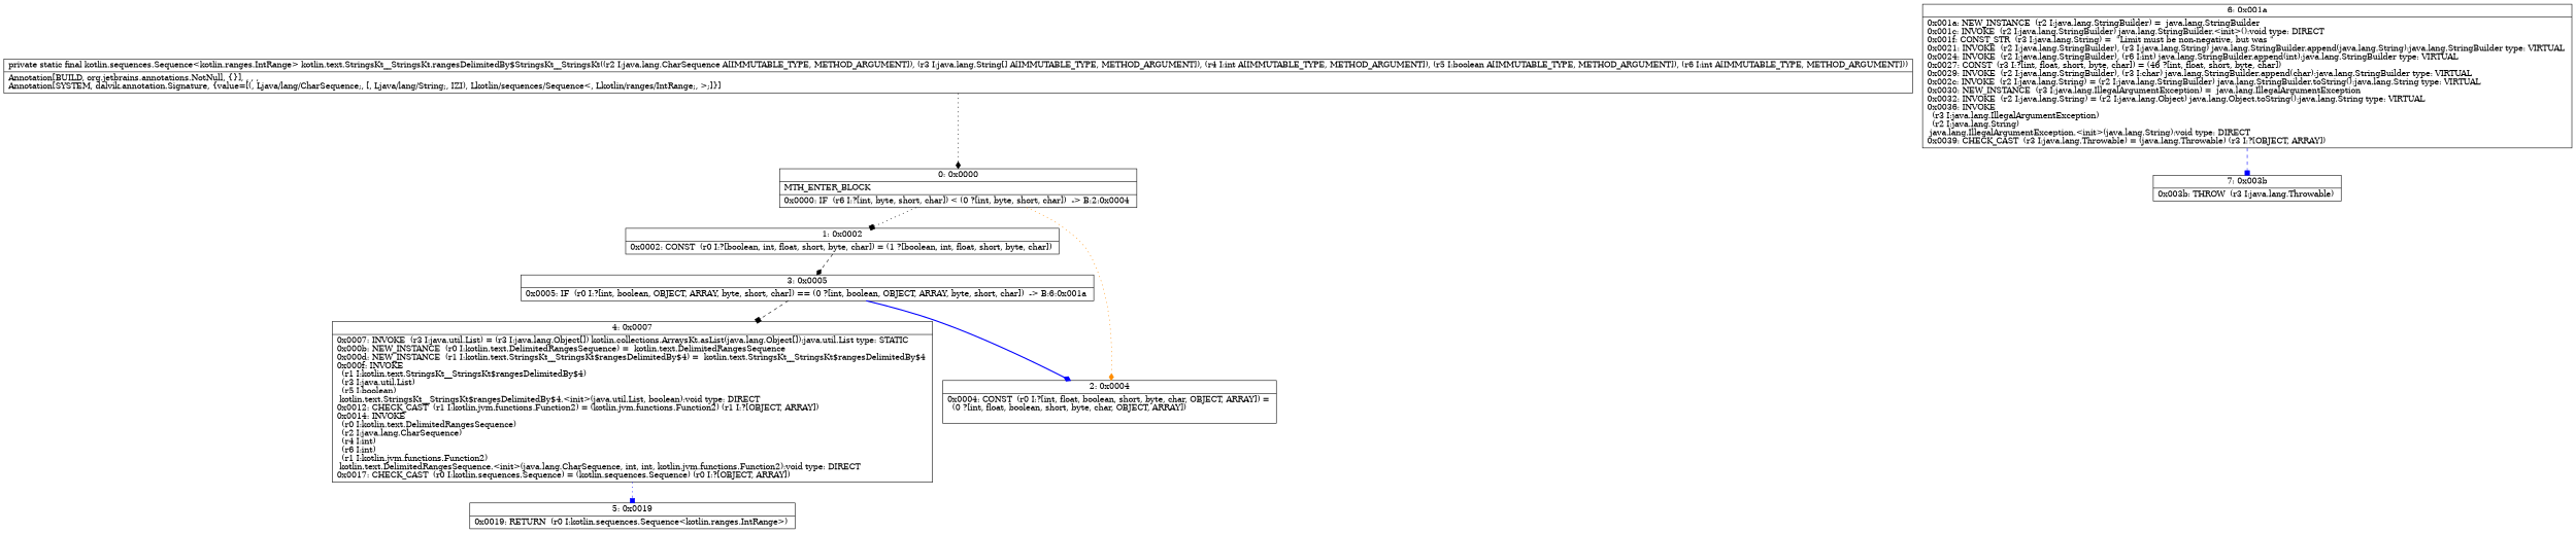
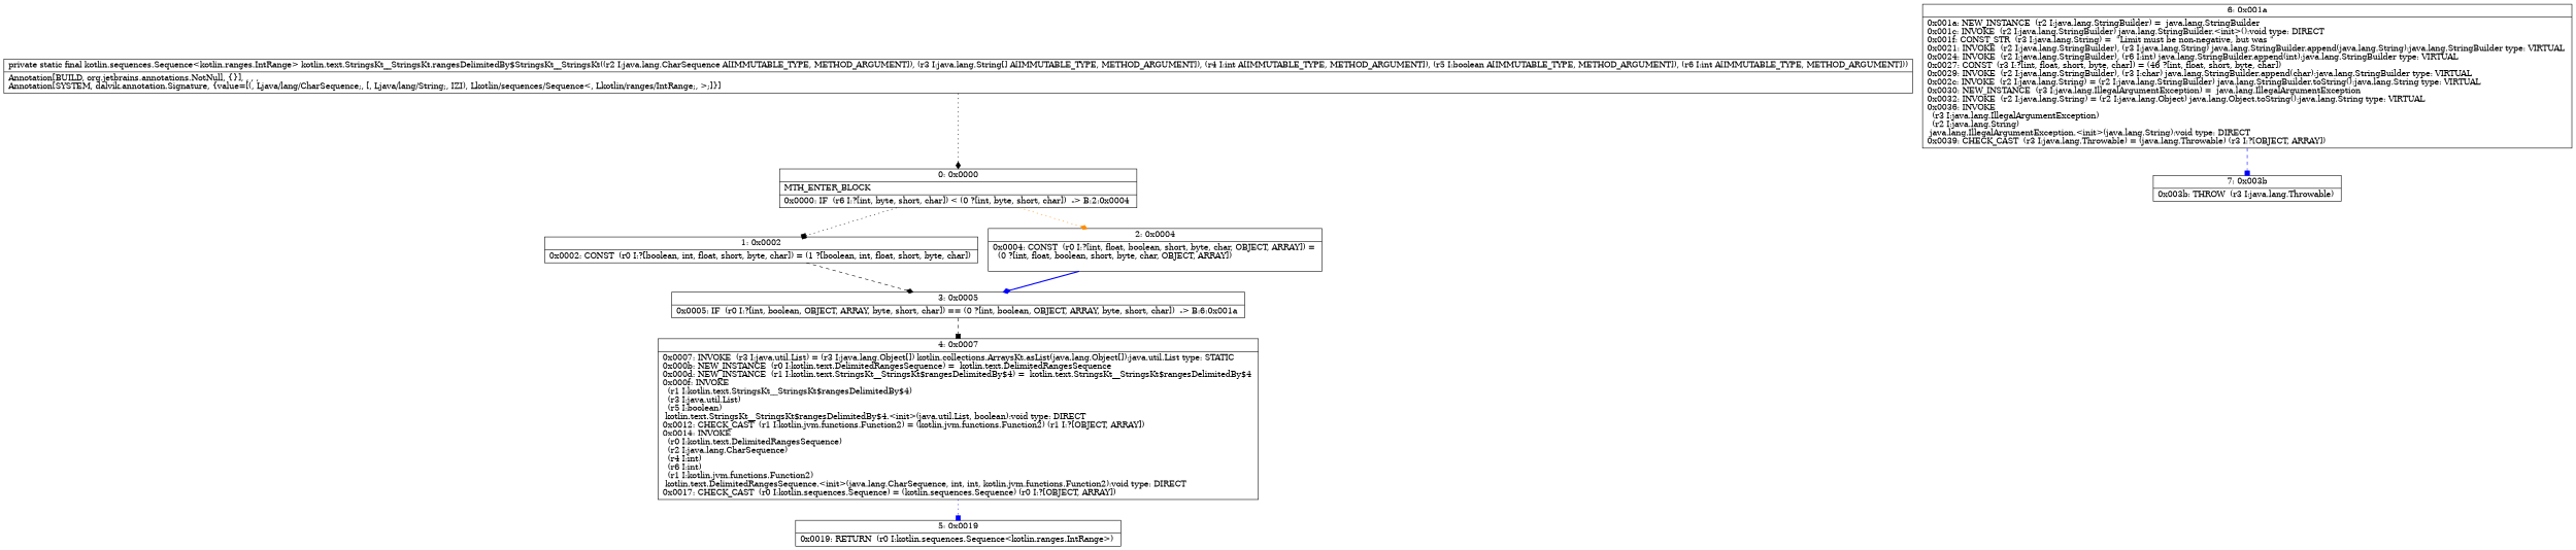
  digraph {
    node [shape=record]
    edge [arrowhead=box color=black style=dotted]
    n1 [label="{0\:\ 0x0000|MTH_ENTER_BLOCK\l|0x0000: IF  (r6 I:?[int, byte, short, char]) \< (0 ?[int, byte, short, char])  \-\> B:2:0x0004 \l}"]
    n2 [label="{1\:\ 0x0002|0x0002: CONST  (r0 I:?[boolean, int, float, short, byte, char]) = (1 ?[boolean, int, float, short, byte, char]) \l}"]
    n3 [label="{2\:\ 0x0004|0x0004: CONST  (r0 I:?[int, float, boolean, short, byte, char, OBJECT, ARRAY]) = \l  (0 ?[int, float, boolean, short, byte, char, OBJECT, ARRAY])\l \l}"]
    n4 [label="{3\:\ 0x0005|0x0005: IF  (r0 I:?[int, boolean, OBJECT, ARRAY, byte, short, char]) == (0 ?[int, boolean, OBJECT, ARRAY, byte, short, char])  \-\> B:6:0x001a \l}"]
    n5 [label="{4\:\ 0x0007|0x0007: INVOKE  (r3 I:java.util.List) = (r3 I:java.lang.Object[]) kotlin.collections.ArraysKt.asList(java.lang.Object[]):java.util.List type: STATIC \l0x000b: NEW_INSTANCE  (r0 I:kotlin.text.DelimitedRangesSequence) =  kotlin.text.DelimitedRangesSequence \l0x000d: NEW_INSTANCE  (r1 I:kotlin.text.StringsKt__StringsKt$rangesDelimitedBy$4) =  kotlin.text.StringsKt__StringsKt$rangesDelimitedBy$4 \l0x000f: INVOKE  \l  (r1 I:kotlin.text.StringsKt__StringsKt$rangesDelimitedBy$4)\l  (r3 I:java.util.List)\l  (r5 I:boolean)\l kotlin.text.StringsKt__StringsKt$rangesDelimitedBy$4.\<init\>(java.util.List, boolean):void type: DIRECT \l0x0012: CHECK_CAST  (r1 I:kotlin.jvm.functions.Function2) = (kotlin.jvm.functions.Function2) (r1 I:?[OBJECT, ARRAY]) \l0x0014: INVOKE  \l  (r0 I:kotlin.text.DelimitedRangesSequence)\l  (r2 I:java.lang.CharSequence)\l  (r4 I:int)\l  (r6 I:int)\l  (r1 I:kotlin.jvm.functions.Function2)\l kotlin.text.DelimitedRangesSequence.\<init\>(java.lang.CharSequence, int, int, kotlin.jvm.functions.Function2):void type: DIRECT \l0x0017: CHECK_CAST  (r0 I:kotlin.sequences.Sequence) = (kotlin.sequences.Sequence) (r0 I:?[OBJECT, ARRAY]) \l}"]
    n6 [label="{5\:\ 0x0019|0x0019: RETURN  (r0 I:kotlin.sequences.Sequence\<kotlin.ranges.IntRange\>) \l}"]
    n7 [label="{6\:\ 0x001a|0x001a: NEW_INSTANCE  (r2 I:java.lang.StringBuilder) =  java.lang.StringBuilder \l0x001c: INVOKE  (r2 I:java.lang.StringBuilder) java.lang.StringBuilder.\<init\>():void type: DIRECT \l0x001f: CONST_STR  (r3 I:java.lang.String) =  \"Limit must be non\-negative, but was \" \l0x0021: INVOKE  (r2 I:java.lang.StringBuilder), (r3 I:java.lang.String) java.lang.StringBuilder.append(java.lang.String):java.lang.StringBuilder type: VIRTUAL \l0x0024: INVOKE  (r2 I:java.lang.StringBuilder), (r6 I:int) java.lang.StringBuilder.append(int):java.lang.StringBuilder type: VIRTUAL \l0x0027: CONST  (r3 I:?[int, float, short, byte, char]) = (46 ?[int, float, short, byte, char]) \l0x0029: INVOKE  (r2 I:java.lang.StringBuilder), (r3 I:char) java.lang.StringBuilder.append(char):java.lang.StringBuilder type: VIRTUAL \l0x002c: INVOKE  (r2 I:java.lang.String) = (r2 I:java.lang.StringBuilder) java.lang.StringBuilder.toString():java.lang.String type: VIRTUAL \l0x0030: NEW_INSTANCE  (r3 I:java.lang.IllegalArgumentException) =  java.lang.IllegalArgumentException \l0x0032: INVOKE  (r2 I:java.lang.String) = (r2 I:java.lang.Object) java.lang.Object.toString():java.lang.String type: VIRTUAL \l0x0036: INVOKE  \l  (r3 I:java.lang.IllegalArgumentException)\l  (r2 I:java.lang.String)\l java.lang.IllegalArgumentException.\<init\>(java.lang.String):void type: DIRECT \l0x0039: CHECK_CAST  (r3 I:java.lang.Throwable) = (java.lang.Throwable) (r3 I:?[OBJECT, ARRAY]) \l}"]
    n8 [label="{7\:\ 0x003b|0x003b: THROW  (r3 I:java.lang.Throwable) \l}"]
    n9 [label="{private static final kotlin.sequences.Sequence\<kotlin.ranges.IntRange\> kotlin.text.StringsKt__StringsKt.rangesDelimitedBy$StringsKt__StringsKt((r2 I:java.lang.CharSequence A[IMMUTABLE_TYPE, METHOD_ARGUMENT]), (r3 I:java.lang.String[] A[IMMUTABLE_TYPE, METHOD_ARGUMENT]), (r4 I:int A[IMMUTABLE_TYPE, METHOD_ARGUMENT]), (r5 I:boolean A[IMMUTABLE_TYPE, METHOD_ARGUMENT]), (r6 I:int A[IMMUTABLE_TYPE, METHOD_ARGUMENT]))  | Annotation[BUILD, org.jetbrains.annotations.NotNull, \{\}], , , , \lAnnotation[SYSTEM, dalvik.annotation.Signature, \{value=[(, Ljava\/lang\/CharSequence;, [, Ljava\/lang\/String;, IZI), Lkotlin\/sequences\/Sequence\<, Lkotlin\/ranges\/IntRange;, \>;]\}]\l}"]
    n1 -> n2
    n1 -> n3 [arrowhead=diamond color=darkorange]
    n2 -> n4 [arrowhead=diamond style=dashed]
-   n4 -> n3 [arrowhead=diamond color=blue style=bold]
+   n3 -> n4 [arrowhead=diamond color=blue style=bold]
    n4 -> n5 [style=dashed]
    n5 -> n6 [color=blue]
    n7 -> n8 [color=blue style=dashed]
    n9 -> n1 [arrowhead=diamond]
  }
